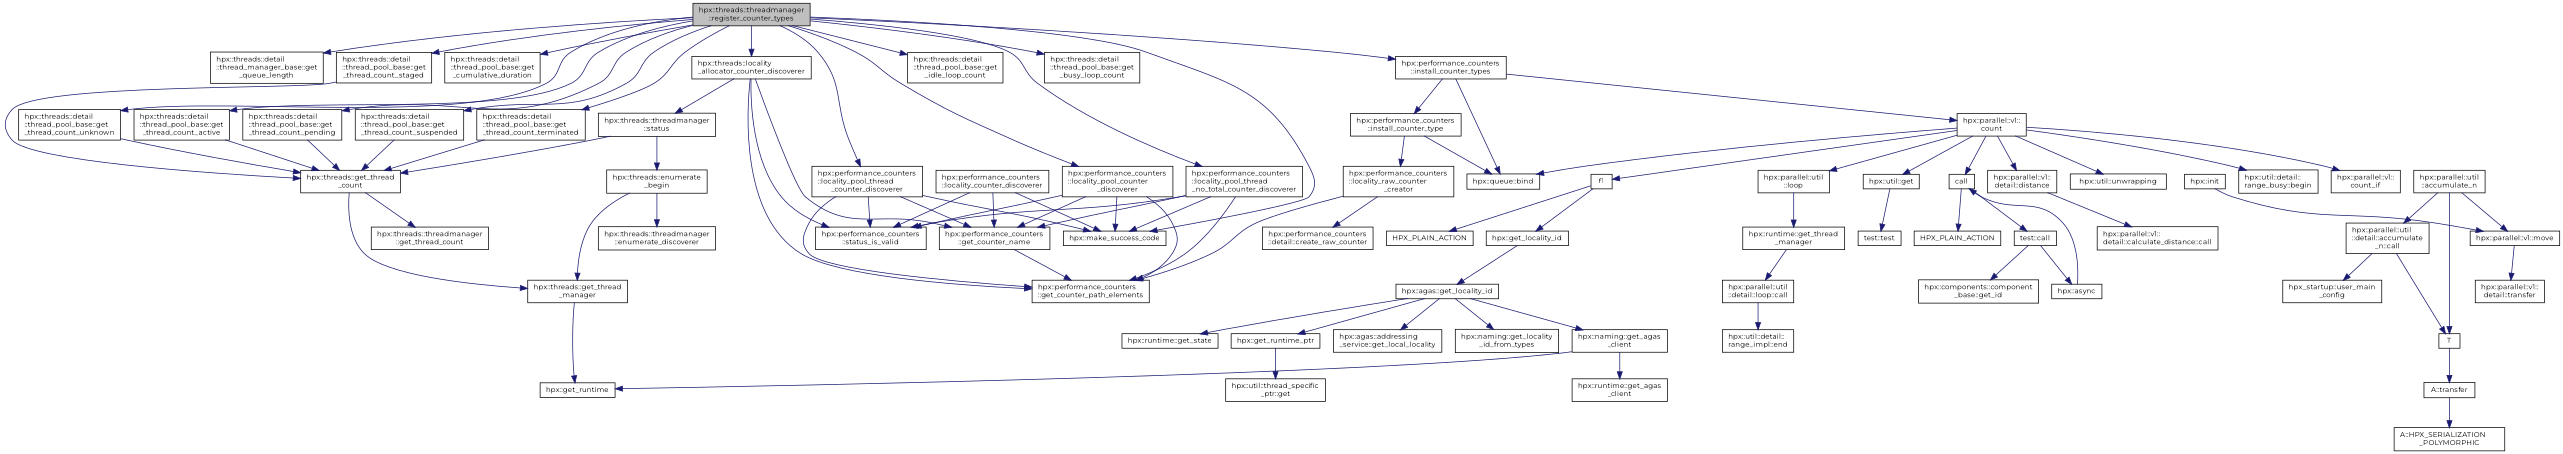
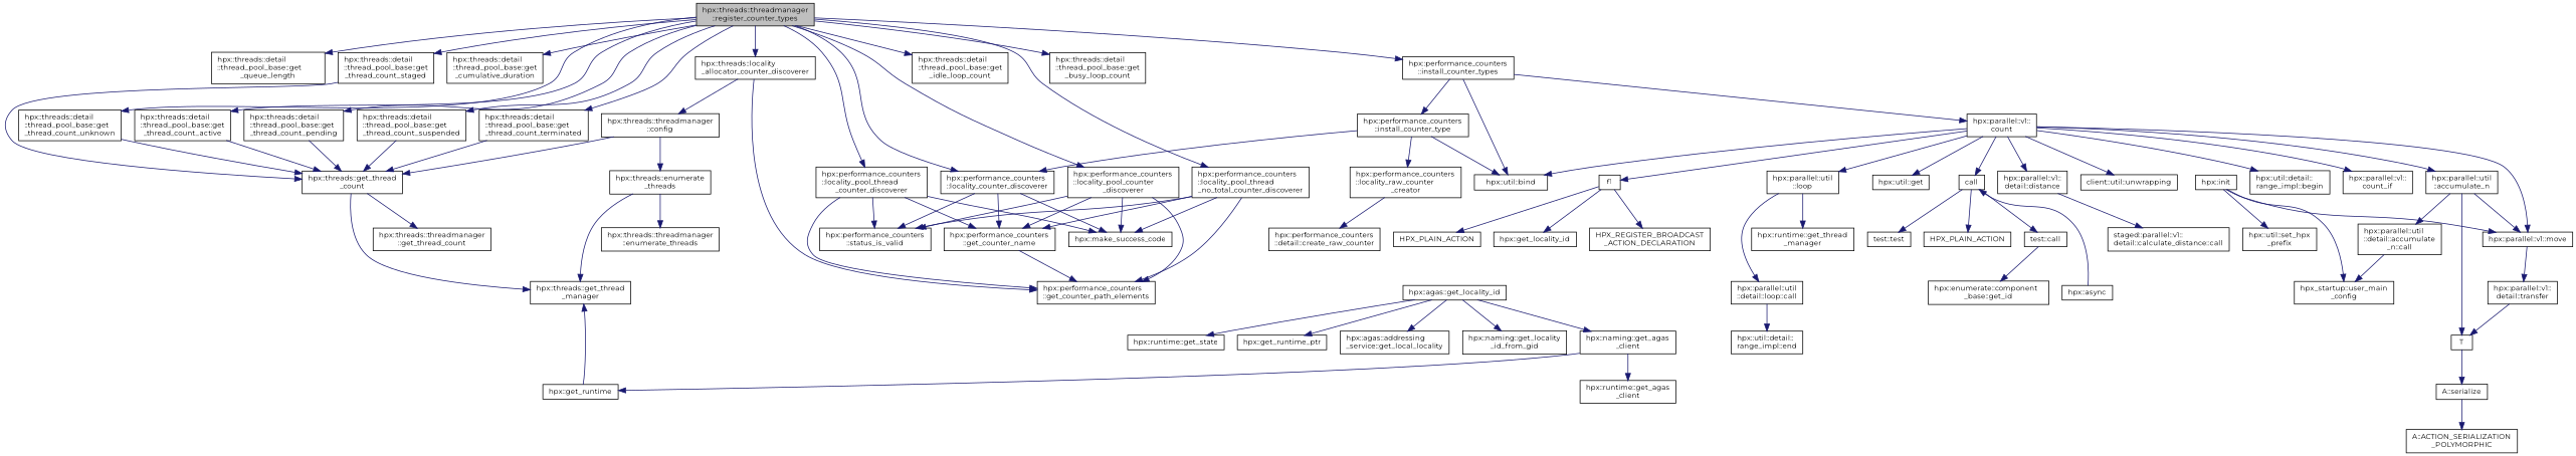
  digraph {
    fontname=Montserrat
    rankdir=TB
    node [color=black fillcolor=white fontname=Montserrat fontsize=10 shape=record style=filled]
    edge [color=midnightblue fontname=Montserrat fontsize=10 labelfontname=Helvetica labelfontsize=10 style=solid]
    n1 [fillcolor=grey75 fontcolor=black height=0.2 label="hpx::threads::threadmanager\l::register_counter_types" width=0.4]
-   n2 [height=0.2 label="hpx::threads::detail\l::thread_manager_base::get\l_queue_length" width=0.4]
+   n2 [height=0.2 label="hpx::threads::detail\l::thread_pool_base::get\l_queue_length" width=0.4]
    n3 [height=0.2 label="hpx::performance_counters\l::locality_pool_thread\l_counter_discoverer" width=0.4]
    n4 [height=0.2 label="hpx::threads::detail\l::thread_pool_base::get\l_cumulative_duration" width=0.4]
    n5 [height=0.2 label="hpx::threads::detail\l::thread_pool_base::get\l_thread_count_unknown" width=0.4]
    n6 [height=0.2 label="hpx::threads::detail\l::thread_pool_base::get\l_thread_count_active" width=0.4]
    n7 [height=0.2 label="hpx::threads::detail\l::thread_pool_base::get\l_thread_count_pending" width=0.4]
    n8 [height=0.2 label="hpx::threads::detail\l::thread_pool_base::get\l_thread_count_suspended" width=0.4]
    n9 [height=0.2 label="hpx::threads::detail\l::thread_pool_base::get\l_thread_count_terminated" width=0.4]
    n10 [height=0.2 label="hpx::threads::detail\l::thread_pool_base::get\l_thread_count_staged" width=0.4]
    n11 [height=0.2 label="hpx::performance_counters\l::locality_counter_discoverer" width=0.4]
    n12 [height=0.2 label="hpx::threads::locality\l_allocator_counter_discoverer" width=0.4]
    n13 [height=0.2 label="hpx::performance_counters\l::locality_pool_counter\l_discoverer" width=0.4]
    n14 [height=0.2 label="hpx::threads::detail\l::thread_pool_base::get\l_idle_loop_count" width=0.4]
    n15 [height=0.2 label="hpx::performance_counters\l::locality_pool_thread\l_no_total_counter_discoverer" width=0.4]
    n16 [height=0.2 label="hpx::threads::detail\l::thread_pool_base::get\l_busy_loop_count" width=0.4]
    n17 [height=0.2 label="hpx::performance_counters\l::install_counter_types" width=0.4]
-   n18 [height=0.2 label="hpx::queue::bind" width=0.4]
+   n18 [height=0.2 label="hpx::util::bind" width=0.4]
    n19 [height=0.2 label="hpx::performance_counters\l::get_counter_path_elements" width=0.4]
    n20 [height=0.2 label="hpx::performance_counters\l::status_is_valid" width=0.4]
    n21 [height=0.2 label="hpx::performance_counters\l::get_counter_name" width=0.4]
    n22 [height=0.2 label="hpx::make_success_code" width=0.4]
    n23 [height=0.2 label="hpx::threads::get_thread\l_count" width=0.4]
-   n24 [height=0.2 label="hpx::threads::threadmanager\l::status" width=0.4]
+   n24 [height=0.2 label="hpx::threads::threadmanager\l::config" width=0.4]
    n25 [height=0.2 label="hpx::parallel::v1::\lcount" width=0.4]
    n26 [height=0.2 label="hpx::performance_counters\l::install_counter_type" width=0.4]
    n27 [height=0.2 label="hpx::threads::get_thread\l_manager" width=0.4]
    n28 [height=0.2 label="hpx::threads::threadmanager\l::get_thread_count" width=0.4]
    n29 [height=0.2 label="hpx::get_runtime" width=0.4]
    n30 [height=0.2 label="hpx::runtime::get_thread\l_manager" width=0.4]
-   n31 [height=0.2 label="hpx::threads::enumerate\l_begin" width=0.4]
-   n32 [height=0.2 label="hpx::threads::threadmanager\l::enumerate_discoverer" width=0.4]
+   n31 [height=0.2 label="hpx::threads::enumerate\l_threads" width=0.4]
+   n32 [height=0.2 label="hpx::threads::threadmanager\l::enumerate_threads" width=0.4]
    n33 [height=0.2 label="hpx::parallel::v1::\lcount_if" width=0.4]
    n34 [height=0.2 label=f1 width=0.4]
    n35 [height=0.2 label="hpx::parallel::util\l::loop" width=0.4]
    n36 [height=0.2 label="hpx::parallel::v1::move" width=0.4]
    n37 [height=0.2 label="hpx::util::get" width=0.4]
    n38 [height=0.2 label=call width=0.4]
    n39 [height=0.2 label="hpx::parallel::v1::\ldetail::distance" width=0.4]
-   n40 [height=0.2 label="hpx::util::unwrapping" width=0.4]
+   n40 [height=0.2 label="client::util::unwrapping" width=0.4]
    n41 [height=0.2 label="hpx::parallel::util\l::accumulate_n" width=0.4]
-   n42 [height=0.2 label="hpx::util::detail::\lrange_busy::begin" width=0.4]
+   n42 [height=0.2 label="hpx::util::detail::\lrange_impl::begin" width=0.4]
    n43 [height=0.2 label="hpx::performance_counters\l::locality_raw_counter\l_creator" width=0.4]
    n44 [height=0.2 label="hpx::get_locality_id" width=0.4]
    n45 [height=0.2 label=HPX_PLAIN_ACTION width=0.4]
+   n46 [height=0.2 label="HPX_REGISTER_BROADCAST\l_ACTION_DECLARATION" width=0.4]
    n47 [height=0.2 label="hpx::parallel::util\l::detail::loop::call" width=0.4]
    n48 [height=0.2 label="hpx::parallel::v1::\ldetail::transfer" width=0.4]
    n49 [height=0.2 label="test::test" width=0.4]
    n50 [height=0.2 label=HPX_PLAIN_ACTION width=0.4]
    n51 [height=0.2 label="test::call" width=0.4]
-   n52 [height=0.2 label="hpx::parallel::v1::\ldetail::calculate_distance::call" width=0.4]
+   n52 [height=0.2 label="staged::parallel::v1::\ldetail::calculate_distance::call" width=0.4]
    n53 [height=0.2 label="hpx::parallel::util\l::detail::accumulate\l_n::call" width=0.4]
    n54 [height=0.2 label=T width=0.4]
    n55 [height=0.2 label="hpx::agas::get_locality_id" width=0.4]
    n56 [height=0.2 label="hpx::get_runtime_ptr" width=0.4]
    n57 [height=0.2 label="hpx::runtime::get_state" width=0.4]
    n58 [height=0.2 label="hpx::naming::get_agas\l_client" width=0.4]
    n59 [height=0.2 label="hpx::agas::addressing\l_service::get_local_locality" width=0.4]
-   n60 [height=0.2 label="hpx::naming::get_locality\l_id_from_types" width=0.4]
-   n61 [height=0.2 label="hpx::util::thread_specific\l_ptr::get" width=0.4]
+   n60 [height=0.2 label="hpx::naming::get_locality\l_id_from_gid" width=0.4]
    n62 [height=0.2 label="hpx::runtime::get_agas\l_client" width=0.4]
    n63 [height=0.2 label="hpx::util::detail::\lrange_impl::end" width=0.4]
    n64 [height=0.2 label="hpx::async" width=0.4]
-   n65 [height=0.2 label="hpx::components::component\l_base::get_id" width=0.4]
+   n65 [height=0.2 label="hpx::enumerate::component\l_base::get_id" width=0.4]
    n66 [height=0.2 label="hpx_startup::user_main\l_config" width=0.4]
-   n67 [height=0.2 label="A::transfer" width=0.4]
+   n67 [height=0.2 label="A::serialize" width=0.4]
    n68 [height=0.2 label="hpx::init" width=0.4]
-   n70 [height=0.2 label="A::HPX_SERIALIZATION\l_POLYMORPHIC" width=0.4]
+   n69 [height=0.2 label="hpx::util::set_hpx\l_prefix" width=0.4]
+   n70 [height=0.2 label="A::ACTION_SERIALIZATION\l_POLYMORPHIC" width=0.4]
    n71 [height=0.2 label="hpx::performance_counters\l::detail::create_raw_counter" width=0.4]
    n1 -> n2
    n1 -> n3
    n1 -> n4
    n1 -> n5
    n1 -> n6
    n1 -> n7
    n1 -> n8
    n1 -> n9
    n1 -> n10
-   n1 -> n22
+   n1 -> n11
    n1 -> n12
    n1 -> n13
    n1 -> n14
    n1 -> n15
    n1 -> n16
    n1 -> n17
    n3 -> n19
    n3 -> n20
    n3 -> n21
    n3 -> n22
    n5 -> n23
    n6 -> n23
    n7 -> n23
    n8 -> n23
    n9 -> n23
    n10 -> n23
    n11 -> n20
    n11 -> n21
    n11 -> n22
    n12 -> n19
-   n12 -> n20
-   n12 -> n21
    n12 -> n24
    n13 -> n19
    n13 -> n20
    n13 -> n21
    n13 -> n22
    n15 -> n19
    n15 -> n20
    n15 -> n21
    n15 -> n22
    n17 -> n18
    n17 -> n25
    n17 -> n26
    n21 -> n19
    n23 -> n27
    n23 -> n28
    n24 -> n23
    n24 -> n31
    n25 -> n18
    n25 -> n33
    n25 -> n34
    n25 -> n35
+   n25 -> n36
    n25 -> n37
    n25 -> n38
    n25 -> n39
    n25 -> n40
+   n25 -> n41
    n25 -> n42
+   n26 -> n11
    n26 -> n18
    n26 -> n43
-   n27 -> n29
+   n29 -> n27
    n31 -> n27
    n31 -> n32
    n34 -> n44
    n34 -> n45
+   n34 -> n46
    n35 -> n30
-   n30 -> n47
+   n35 -> n47
    n36 -> n48
-   n37 -> n49
+   n38 -> n49
    n38 -> n50
    n38 -> n51
    n39 -> n52
    n41 -> n36
    n41 -> n53
    n41 -> n54
-   n43 -> n19
    n43 -> n71
-   n44 -> n55
    n47 -> n63
-   n51 -> n64
    n51 -> n65
-   n53 -> n54
+   n48 -> n54
    n53 -> n66
    n54 -> n67
    n55 -> n56
    n55 -> n57
    n55 -> n58
    n55 -> n59
    n55 -> n60
-   n56 -> n61
    n58 -> n29
    n58 -> n62
    n64 -> n38
    n67 -> n70
    n68 -> n36
+   n68 -> n66
+   n68 -> n69
  }
